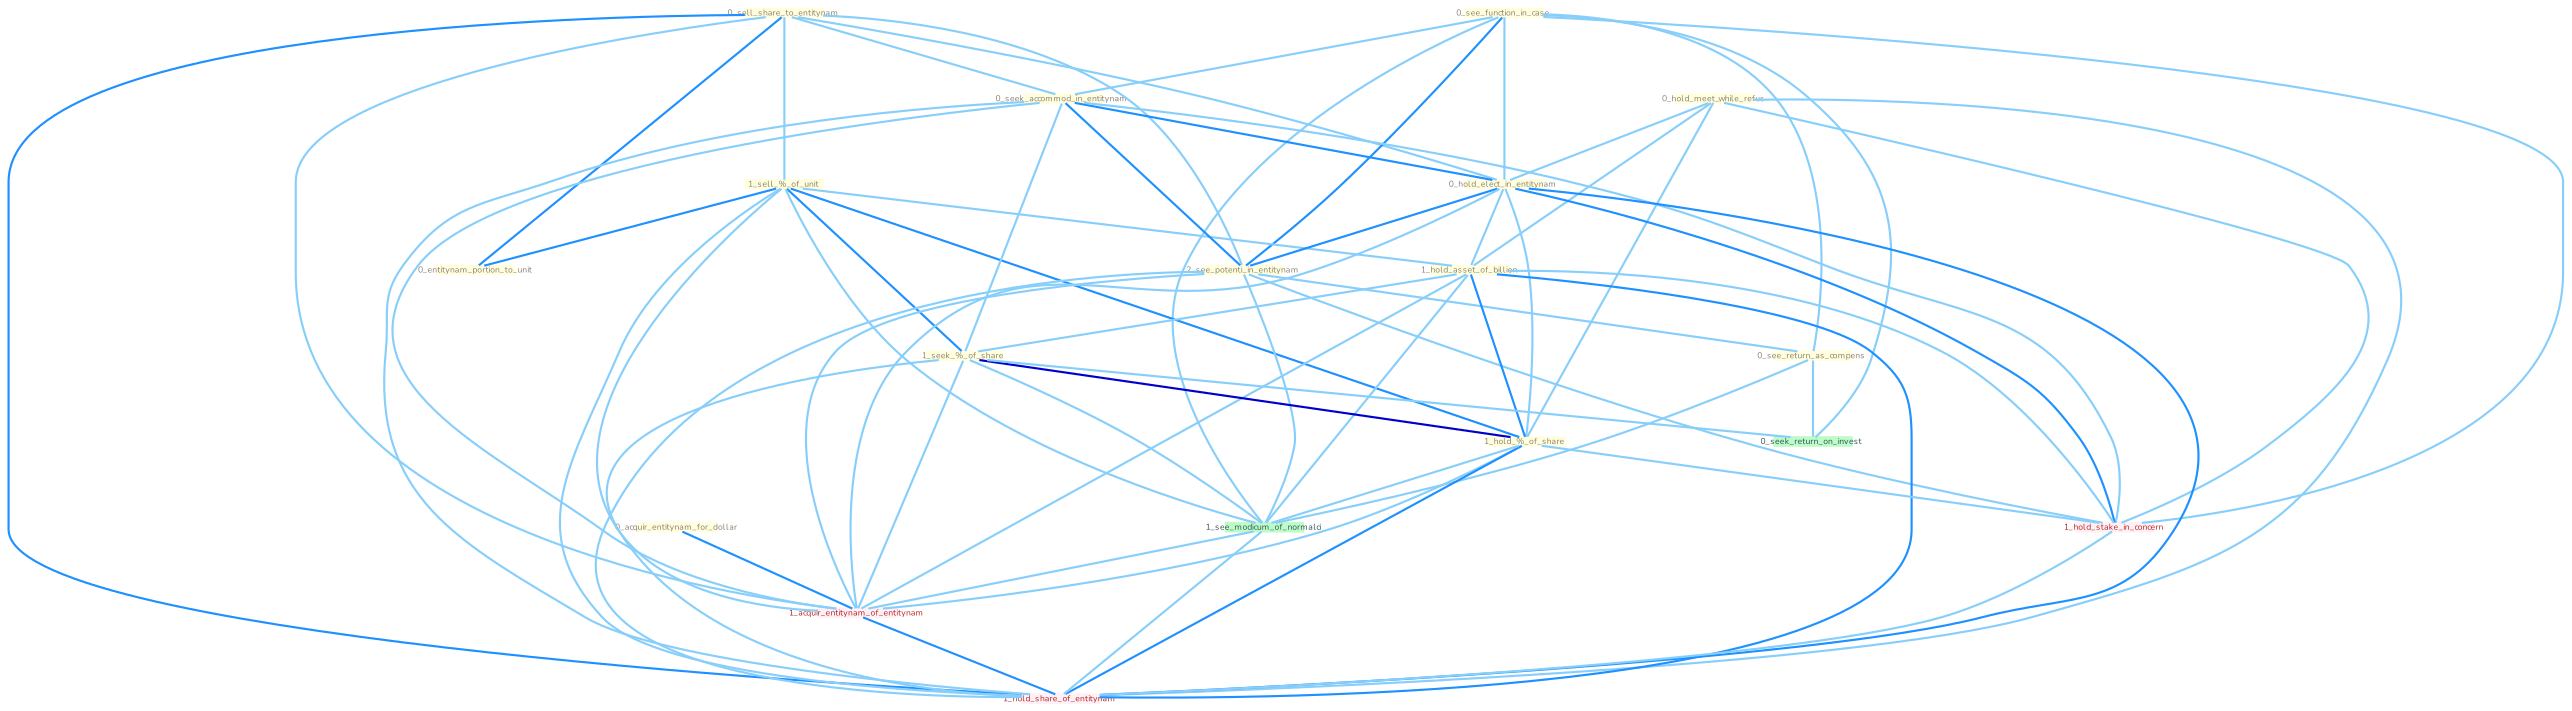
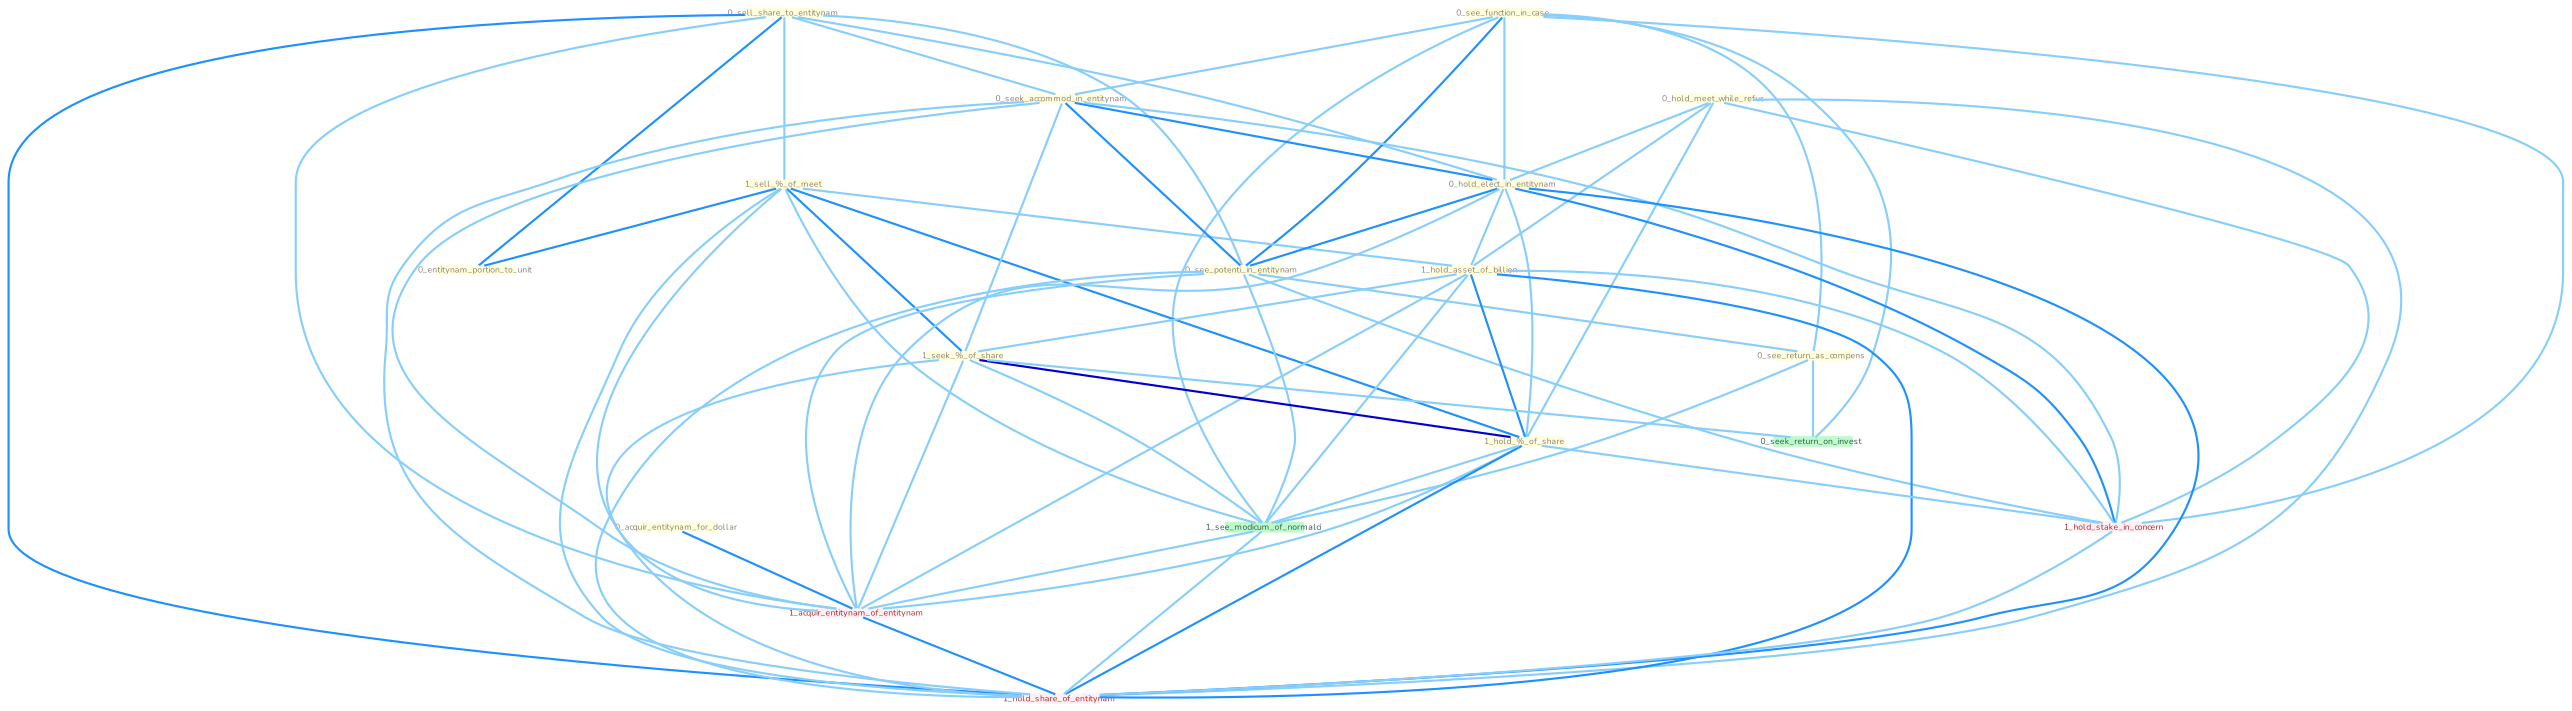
  graph {
    fontname=Nunito
    node [color="#ffffe0" fixedsize=true fontcolor="#8b7d6b" fontname=Nunito fontsize=4 shape=polygon style=filled]
    edge [color="#87cefa" fontname=Nunito w=1]
    "0_sell_share_to_entitynam " [height=.06 width=.5]
    "0_acquir_entitynam_for_dollar " [height=.06 width=.5]
    "0_see_function_in_case " [height=.06 width=.5]
-   "1_sell_%_of_unit " [height=.06 width=.5]
+   "1_sell_%_of_unit " [height=.06 width=.5 label="1_sell_%_of_meet"]
    "0_hold_meet_while_refus " [height=.06 width=.5]
    "0_seek_accommod_in_entitynam " [height=.06 width=.5]
    "0_hold_elect_in_entitynam " [height=.06 width=.5]
-   "0_see_potenti_in_entitynam " [height=.06 width=.5 label="2_see_potenti_in_entitynam"]
+   "0_see_potenti_in_entitynam " [height=.06 width=.5]
    n9 [height=.06 label="0_entitynam_portion_to_unit" width=.5]
    "1_hold_asset_of_billion " [height=.06 width=.5]
    "0_see_return_as_compens " [height=.06 width=.5]
    "1_seek_%_of_share " [height=.06 width=.5]
    "1_hold_%_of_share " [height=.06 width=.5]
    "1_hold_stake_in_concern " [color="#fff0f5" fontcolor="#b22222" height=.06 width=.5]
    "1_acquir_entitynam_of_entitynam " [color="#fff0f5" fontcolor="#b22222" height=.06 width=.5]
    "1_hold_share_of_entitynam " [color="#fff0f5" fontcolor="#b22222" height=.06 width=.5]
    "1_see_modicum_of_normalci " [color="#BDFCC9" fontcolor="#2f4f4f" height=.06 width=.5]
    "0_seek_return_on_invest " [color="#BDFCC9" fontcolor="#2f4f4f" height=.06 width=.5]
    subgraph sub_1 {
      "0_sell_share_to_entitynam "
      "0_acquir_entitynam_for_dollar "
      "0_see_function_in_case "
      "1_sell_%_of_unit "
      "0_hold_meet_while_refus "
      "0_seek_accommod_in_entitynam "
      "0_hold_elect_in_entitynam "
      "0_see_potenti_in_entitynam "
      n9
      "1_hold_asset_of_billion "
      "0_see_return_as_compens "
      "1_seek_%_of_share "
      "1_hold_%_of_share "
    }
    subgraph sub_2 {
      "1_hold_stake_in_concern "
      "1_acquir_entitynam_of_entitynam "
      "1_hold_share_of_entitynam "
    }
    "0_sell_share_to_entitynam " -- "1_sell_%_of_unit "
    "0_sell_share_to_entitynam " -- "0_seek_accommod_in_entitynam "
    "0_sell_share_to_entitynam " -- "0_hold_elect_in_entitynam "
    "0_sell_share_to_entitynam " -- "0_see_potenti_in_entitynam "
    "0_sell_share_to_entitynam " -- n9 [color="#1e90ff" w=2]
    "0_sell_share_to_entitynam " -- "1_acquir_entitynam_of_entitynam "
    "0_sell_share_to_entitynam " -- "1_hold_share_of_entitynam " [color="#1e90ff" w=2]
    "0_acquir_entitynam_for_dollar " -- "1_acquir_entitynam_of_entitynam " [color="#1e90ff" w=2]
    "0_see_function_in_case " -- "0_seek_accommod_in_entitynam "
    "0_see_function_in_case " -- "0_hold_elect_in_entitynam "
    "0_see_function_in_case " -- "0_see_potenti_in_entitynam " [color="#1e90ff" w=2]
    "0_see_function_in_case " -- "0_see_return_as_compens "
    "0_see_function_in_case " -- "1_hold_stake_in_concern "
    "0_see_function_in_case " -- "1_see_modicum_of_normalci "
    "0_see_function_in_case " -- "0_seek_return_on_invest "
    "1_sell_%_of_unit " -- n9 [color="#1e90ff" w=2]
    "1_sell_%_of_unit " -- "1_hold_asset_of_billion "
    "1_sell_%_of_unit " -- "1_seek_%_of_share " [color="#1e90ff" w=2]
    "1_sell_%_of_unit " -- "1_hold_%_of_share " [color="#1e90ff" w=2]
    "1_sell_%_of_unit " -- "1_acquir_entitynam_of_entitynam "
    "1_sell_%_of_unit " -- "1_hold_share_of_entitynam "
    "1_sell_%_of_unit " -- "1_see_modicum_of_normalci "
    "0_hold_meet_while_refus " -- "0_hold_elect_in_entitynam "
    "0_hold_meet_while_refus " -- "1_hold_asset_of_billion "
    "0_hold_meet_while_refus " -- "1_hold_%_of_share "
    "0_hold_meet_while_refus " -- "1_hold_stake_in_concern "
    "0_hold_meet_while_refus " -- "1_hold_share_of_entitynam "
    "0_seek_accommod_in_entitynam " -- "0_hold_elect_in_entitynam " [color="#1e90ff" w=2]
    "0_seek_accommod_in_entitynam " -- "0_see_potenti_in_entitynam " [color="#1e90ff" w=2]
    "0_seek_accommod_in_entitynam " -- "1_seek_%_of_share "
    "0_seek_accommod_in_entitynam " -- "1_hold_stake_in_concern "
    "0_seek_accommod_in_entitynam " -- "1_acquir_entitynam_of_entitynam "
    "0_seek_accommod_in_entitynam " -- "1_hold_share_of_entitynam "
    "0_hold_elect_in_entitynam " -- "0_see_potenti_in_entitynam " [color="#1e90ff" w=2]
    "0_hold_elect_in_entitynam " -- "1_hold_asset_of_billion "
    "0_hold_elect_in_entitynam " -- "1_hold_%_of_share "
    "0_hold_elect_in_entitynam " -- "1_hold_stake_in_concern " [color="#1e90ff" w=2]
    "0_hold_elect_in_entitynam " -- "1_acquir_entitynam_of_entitynam "
    "0_hold_elect_in_entitynam " -- "1_hold_share_of_entitynam " [color="#1e90ff" w=2]
    "0_see_potenti_in_entitynam " -- "0_see_return_as_compens "
    "0_see_potenti_in_entitynam " -- "1_hold_stake_in_concern "
    "0_see_potenti_in_entitynam " -- "1_acquir_entitynam_of_entitynam "
    "0_see_potenti_in_entitynam " -- "1_hold_share_of_entitynam "
    "0_see_potenti_in_entitynam " -- "1_see_modicum_of_normalci "
    "1_hold_asset_of_billion " -- "1_seek_%_of_share "
    "1_hold_asset_of_billion " -- "1_hold_%_of_share " [color="#1e90ff" w=2]
    "1_hold_asset_of_billion " -- "1_hold_stake_in_concern "
    "1_hold_asset_of_billion " -- "1_acquir_entitynam_of_entitynam "
    "1_hold_asset_of_billion " -- "1_hold_share_of_entitynam " [color="#1e90ff" w=2]
    "1_hold_asset_of_billion " -- "1_see_modicum_of_normalci "
    "0_see_return_as_compens " -- "1_see_modicum_of_normalci "
    "0_see_return_as_compens " -- "0_seek_return_on_invest "
    "1_seek_%_of_share " -- "1_hold_%_of_share " [color="#0000cd" w=3]
    "1_seek_%_of_share " -- "1_acquir_entitynam_of_entitynam "
    "1_seek_%_of_share " -- "1_hold_share_of_entitynam "
    "1_seek_%_of_share " -- "1_see_modicum_of_normalci "
    "1_seek_%_of_share " -- "0_seek_return_on_invest "
    "1_hold_%_of_share " -- "1_hold_stake_in_concern "
    "1_hold_%_of_share " -- "1_acquir_entitynam_of_entitynam "
    "1_hold_%_of_share " -- "1_hold_share_of_entitynam " [color="#1e90ff" w=2]
    "1_hold_%_of_share " -- "1_see_modicum_of_normalci "
    "1_hold_stake_in_concern " -- "1_hold_share_of_entitynam "
    "1_acquir_entitynam_of_entitynam " -- "1_hold_share_of_entitynam " [color="#1e90ff" w=2]
    "1_see_modicum_of_normalci " -- "1_acquir_entitynam_of_entitynam "
    "1_see_modicum_of_normalci " -- "1_hold_share_of_entitynam "
  }
